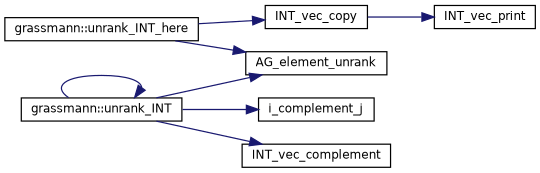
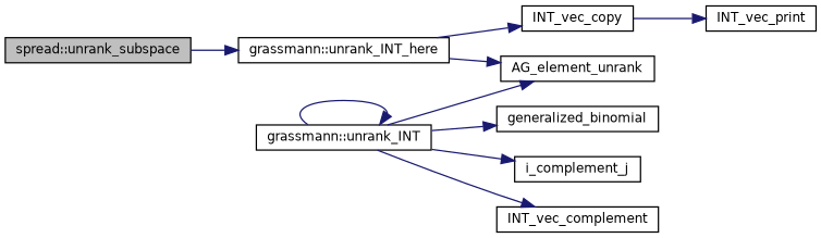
  digraph {
    rankdir=LR
    node [color=black fillcolor=white fontname=Helvetica fontsize=10 shape=record style=filled]
    edge [color=midnightblue fontname=Helvetica fontsize=10 labelfontname=Helvetica labelfontsize=10 style=solid]
+   n1 [fillcolor=grey75 fontcolor=black height=0.2 label="spread::unrank_subspace" width=0.4]
    n2 [height=0.2 label="grassmann::unrank_INT_here" width=0.4]
    n3 [height=0.2 label=INT_vec_copy width=0.4]
    n4 [height=0.2 label=AG_element_unrank width=0.4]
    n5 [height=0.2 label="grassmann::unrank_INT" width=0.4]
+   n6 [height=0.2 label=generalized_binomial width=0.4]
    n7 [height=0.2 label=i_complement_j width=0.4]
    n8 [height=0.2 label=INT_vec_complement width=0.4]
    n9 [height=0.2 label=INT_vec_print width=0.4]
+   n1 -> n2
    n2 -> n3
    n2 -> n4
    n3 -> n9
    n5 -> n4
    n5 -> n5
+   n5 -> n6
    n5 -> n7
    n5 -> n8
  }
